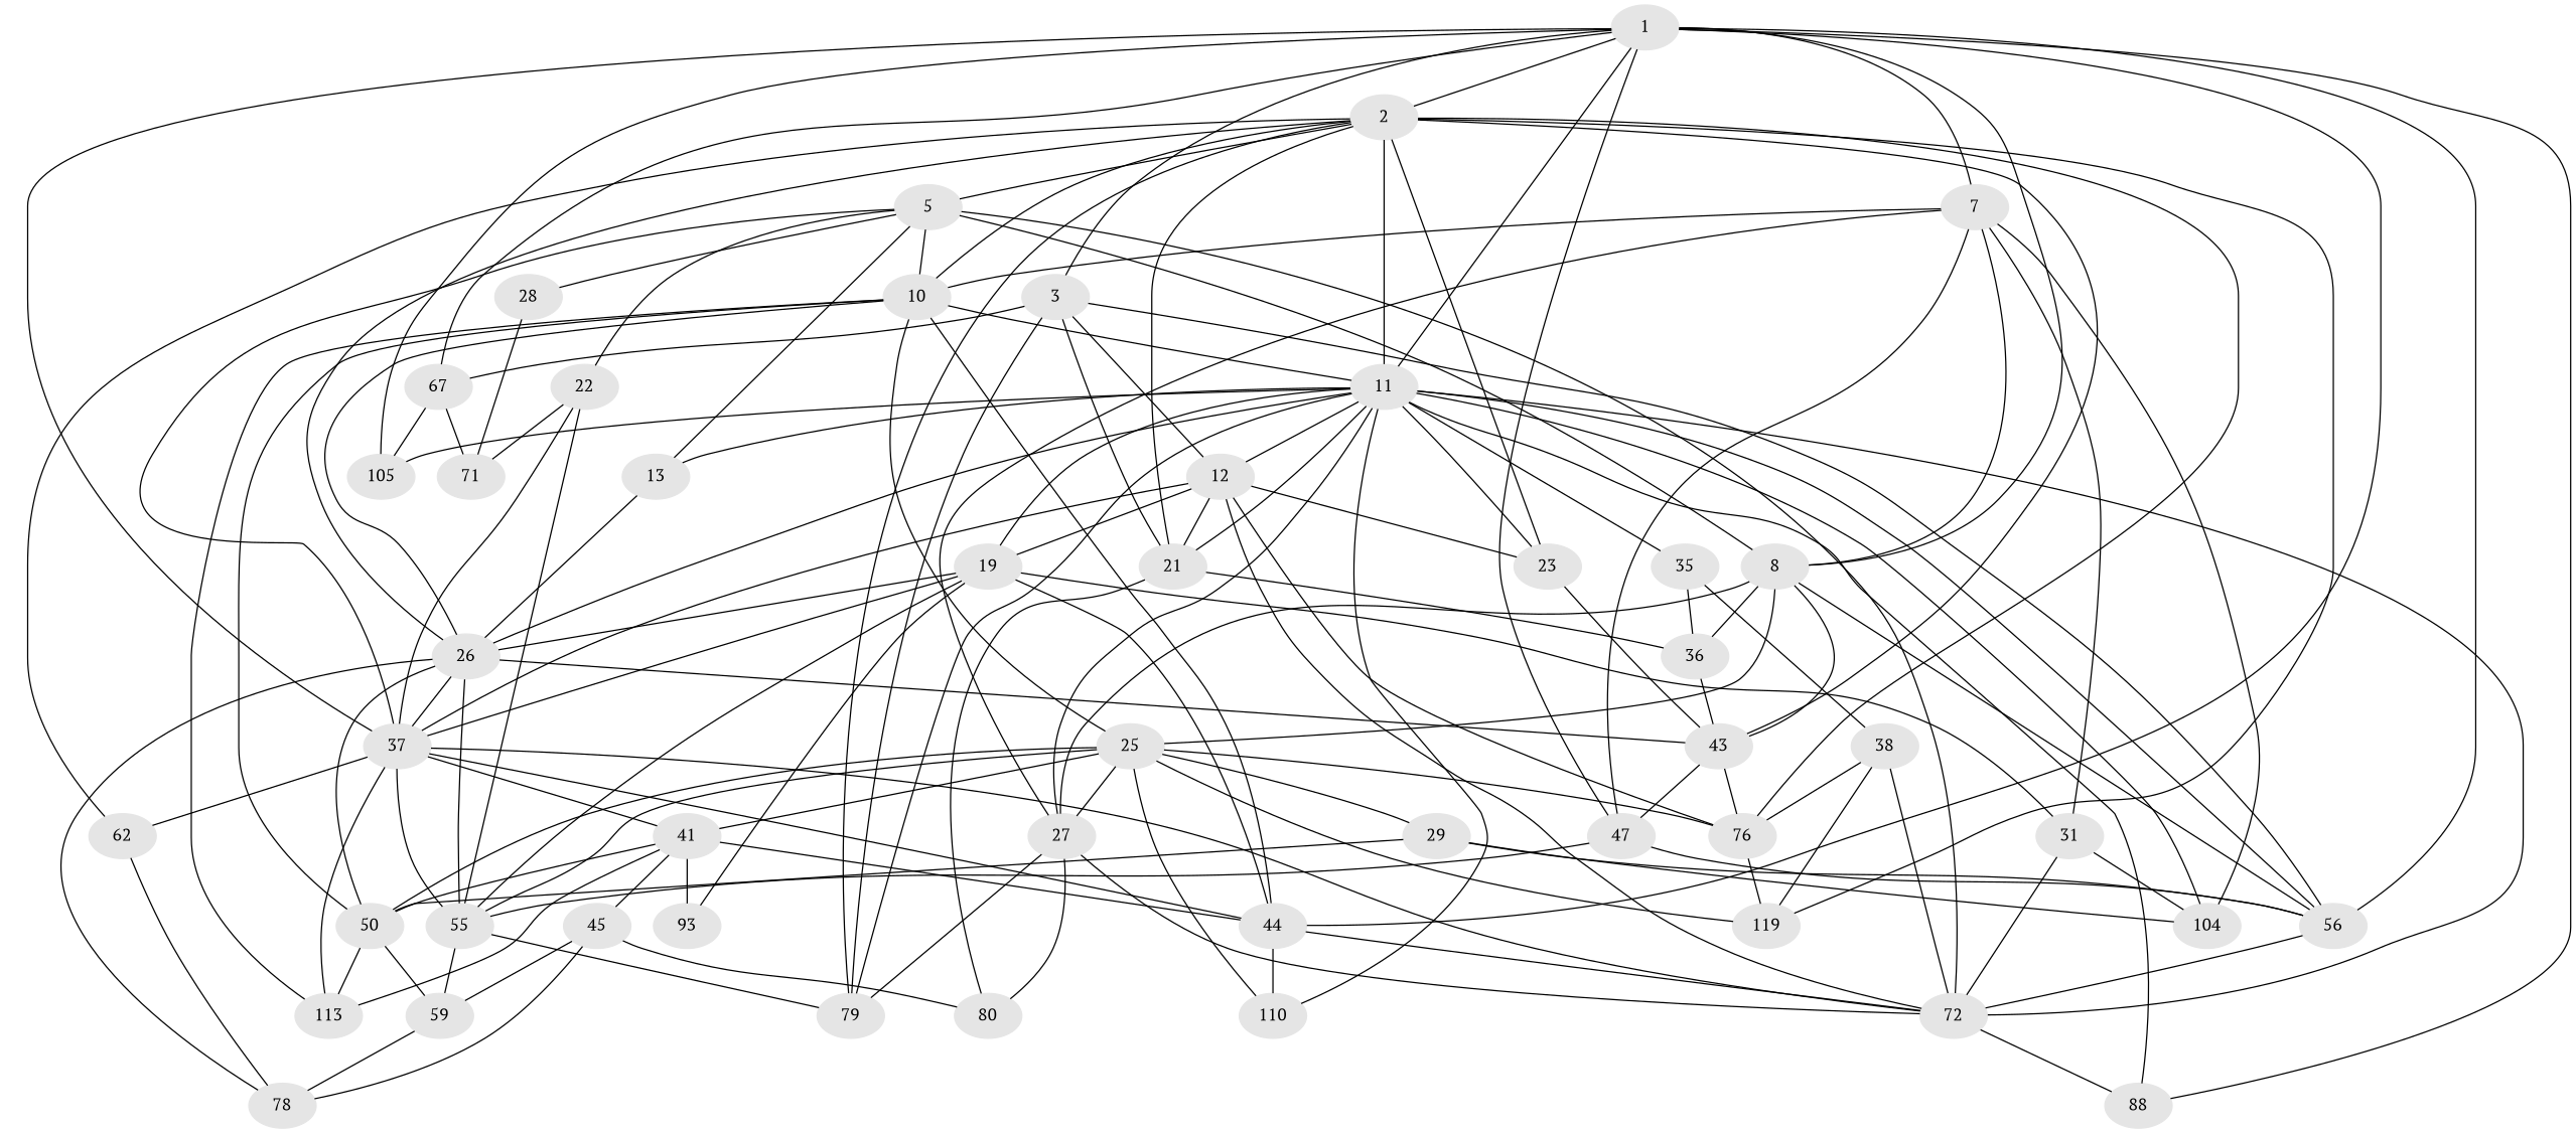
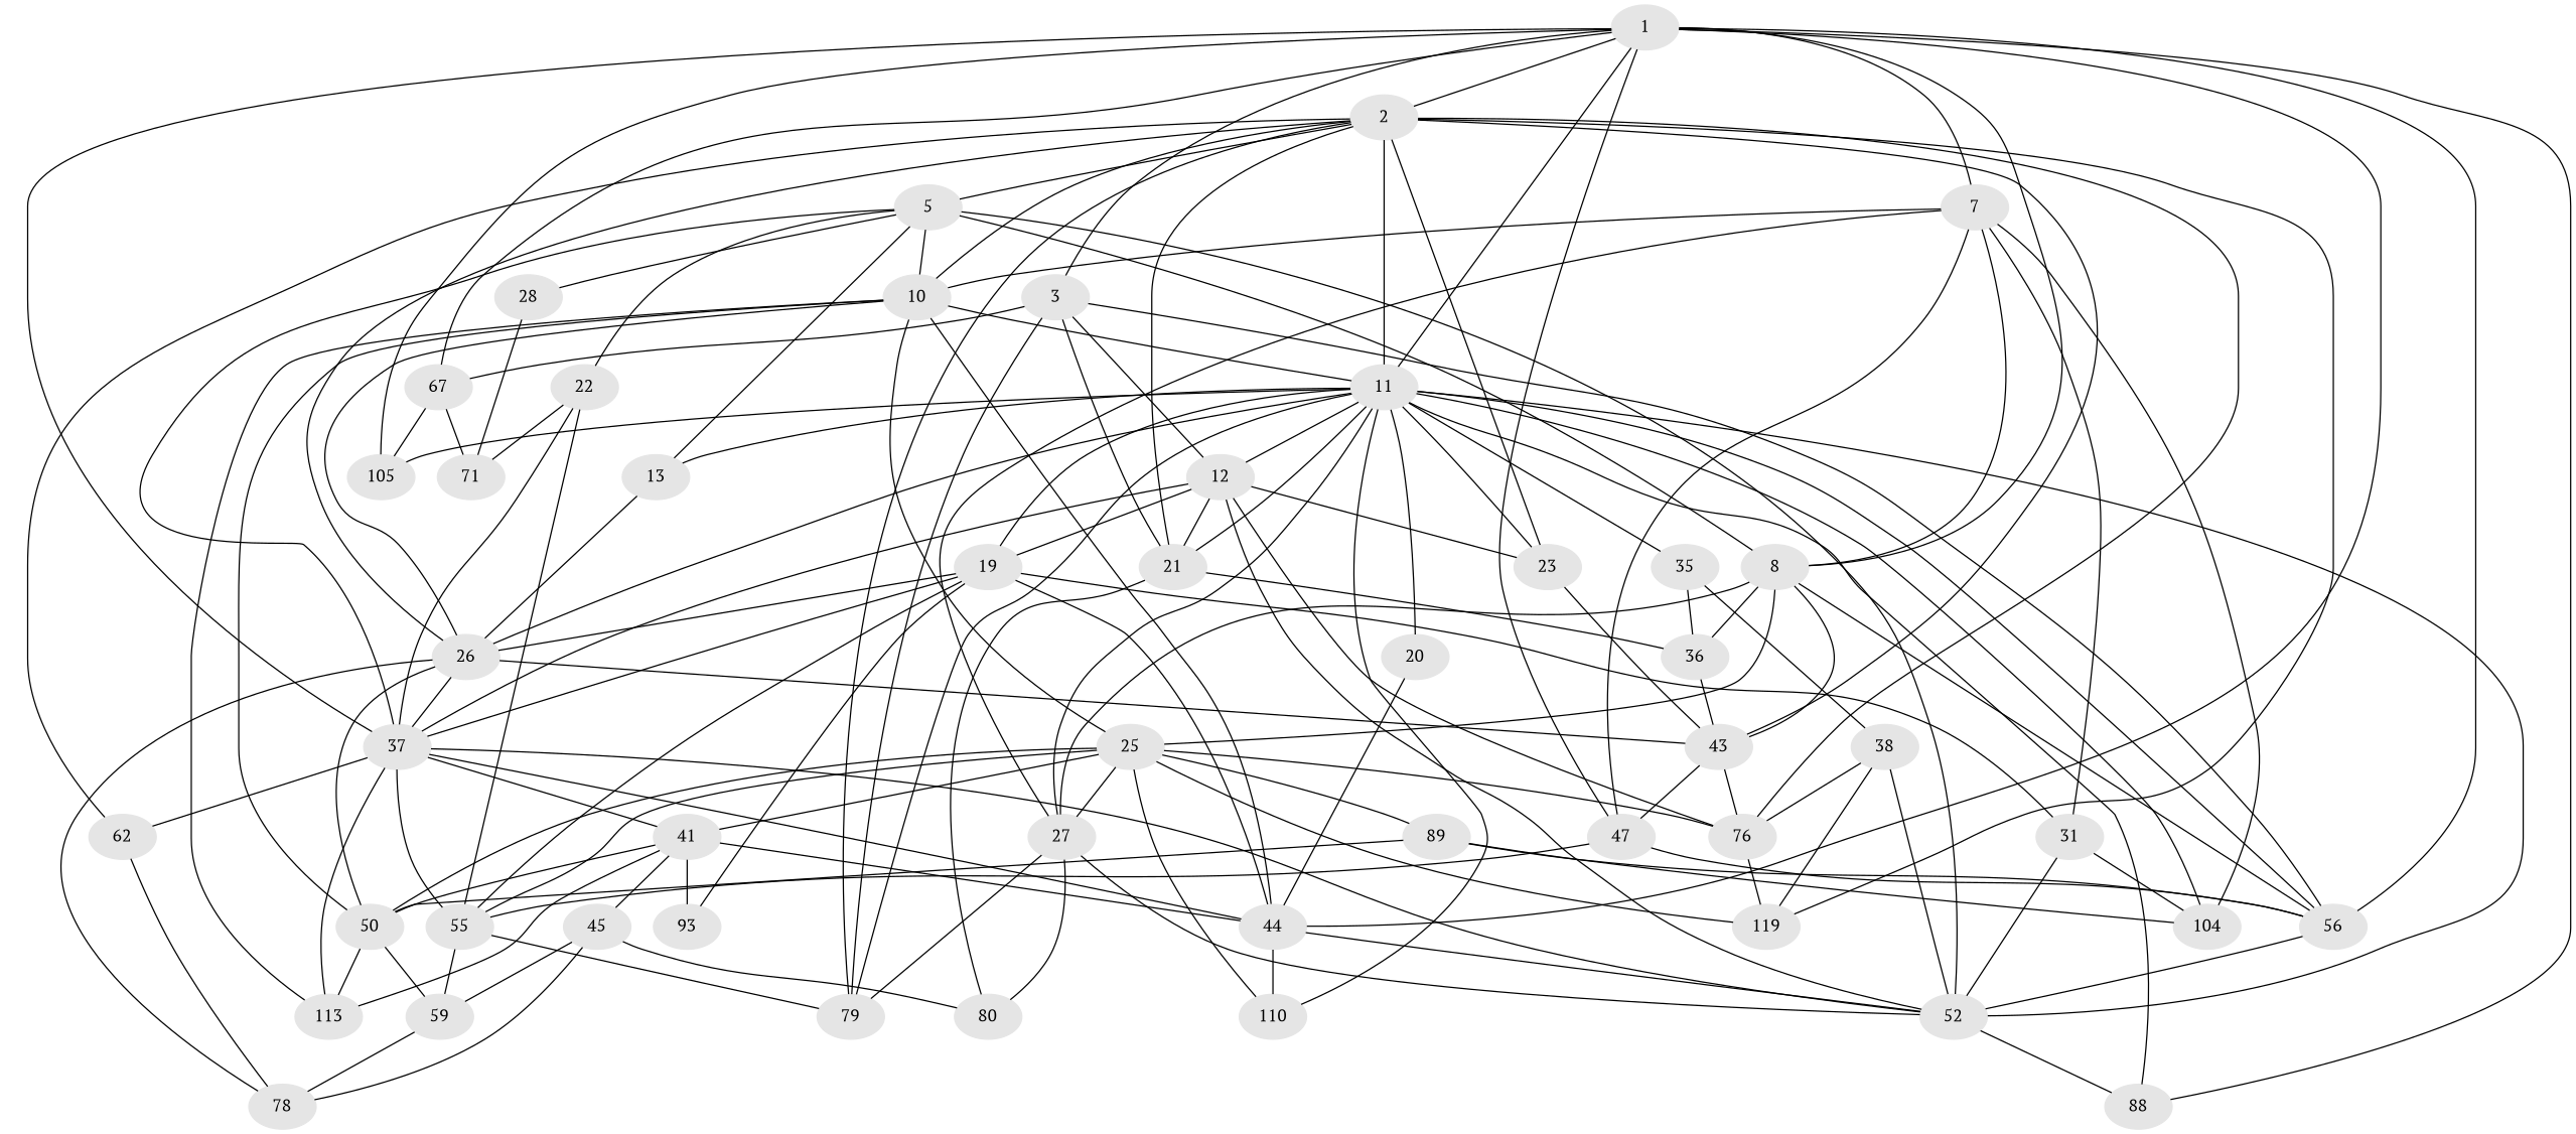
  graph {
    fontname="PT Serif"
    node [color=gray90 fontname="PT Serif" style=filled]
    edge [fontname="PT Serif"]
    1 [super="+4+6"]
    2 [super="+9+24+16"]
    3
    7 [super="+17+74+54"]
    8 [super="+107"]
    11 [super="+60+84+116+124+42+58+51+34"]
    37 [super="+46+49"]
    44 [super="+70+103"]
    47
    56 [super="+109"]
    67
    88
    105
    5 [super="+97+30"]
    10 [super="+14+61+100"]
    21 [super="+81"]
    23 [super="+52"]
    26 [super="+63+94"]
    43 [super="+87"]
    62 [super="+77"]
    76 [super="+118+111"]
    79 [super="+99"]
    119
    12 [super="+83"]
    27 [super="+39+66"]
    31 [super="+32+98"]
    104
    25 [super="+57+68"]
    36 [super="+106"]
    13 [super="+33"]
-   72 [super="+73+89"]
+   72 [super="+73+89" label=52]
    19 [super="+85+65"]
+   20
    35
    110
    113
    55 [super="+69+120"]
    41 [super="+86+64+48"]
    71
    22
    28
    50
    80
    78
-   29 [super="+53"]
+   29 [super="+53" label=89]
    59
    93
    38 [super="+90"]
    45 [super="+115"]
    1 -- 2
    1 -- 3
    1 -- 7
    1 -- 8
    1 -- 11 [weight=3]
    1 -- 37
    1 -- 44 [weight=2]
    1 -- 47
    1 -- 56
    1 -- 67
    1 -- 88
    1 -- 105
    2 -- 11 [weight=3]
    2 -- 5 [weight=2]
    2 -- 10
    2 -- 21
    2 -- 23
    2 -- 26
    2 -- 43
    2 -- 62
    2 -- 76 [weight=2]
    2 -- 79
    2 -- 119
    3 -- 56
    3 -- 67
    3 -- 21
    3 -- 79
    3 -- 12
    7 -- 8
    7 -- 47
    7 -- 10 [weight=2]
    7 -- 27
    7 -- 31
    7 -- 104
    8 -- 56
    8 -- 43 [weight=2]
    8 -- 27
    8 -- 25
    8 -- 36
    11 -- 56
    11 -- 88
    11 -- 105
    11 -- 21
    11 -- 23 [weight=2]
    11 -- 26
    11 -- 79
    11 -- 12 [weight=2]
    11 -- 27
    11 -- 104
    11 -- 13
    11 -- 72 [weight=2]
    11 -- 19 [weight=2]
+   11 -- 20
    11 -- 35
    11 -- 110
    37 -- 44 [weight=2]
    37 -- 62
    37 -- 72
    37 -- 113
    37 -- 55
    37 -- 41 [weight=2]
    44 -- 72
    44 -- 110
    47 -- 56
    47 -- 55
    56 -- 72
    67 -- 105
    67 -- 71
    5 -- 8
    5 -- 37
    5 -- 10
    5 -- 13
    5 -- 72 [weight=3]
    5 -- 22
    5 -- 28
    10 -- 11
    10 -- 44
    10 -- 26
    10 -- 25
    10 -- 113
    10 -- 50
    21 -- 36
    21 -- 80
    23 -- 43
    26 -- 37
    26 -- 43
-   26 -- 55 [weight=2]
    26 -- 50
    26 -- 78
    43 -- 47
    43 -- 76
    62 -- 78
    76 -- 119
    12 -- 37
    12 -- 21
    12 -- 23
    12 -- 76
    12 -- 72
    12 -- 19
    27 -- 79
    27 -- 72
    27 -- 80
    31 -- 104
    31 -- 72 [weight=2]
    25 -- 76
    25 -- 119
    25 -- 27
    25 -- 110
    25 -- 55
    25 -- 41 [weight=2]
    25 -- 50
    25 -- 29
    36 -- 43
    13 -- 26
    72 -- 88
    19 -- 37
    19 -- 44
    19 -- 26
    19 -- 31
    19 -- 55
    19 -- 93
+   20 -- 44
    35 -- 36
    35 -- 38
    55 -- 79
    55 -- 59
    41 -- 44
    41 -- 113
    41 -- 50
    41 -- 93
    41 -- 45
    22 -- 37
    22 -- 55
    22 -- 71
    28 -- 71
    50 -- 113
    50 -- 59
    29 -- 56
    29 -- 104
    29 -- 50
    59 -- 78
    38 -- 76
    38 -- 119
    38 -- 72
    45 -- 80
    45 -- 78
    45 -- 59
  }
